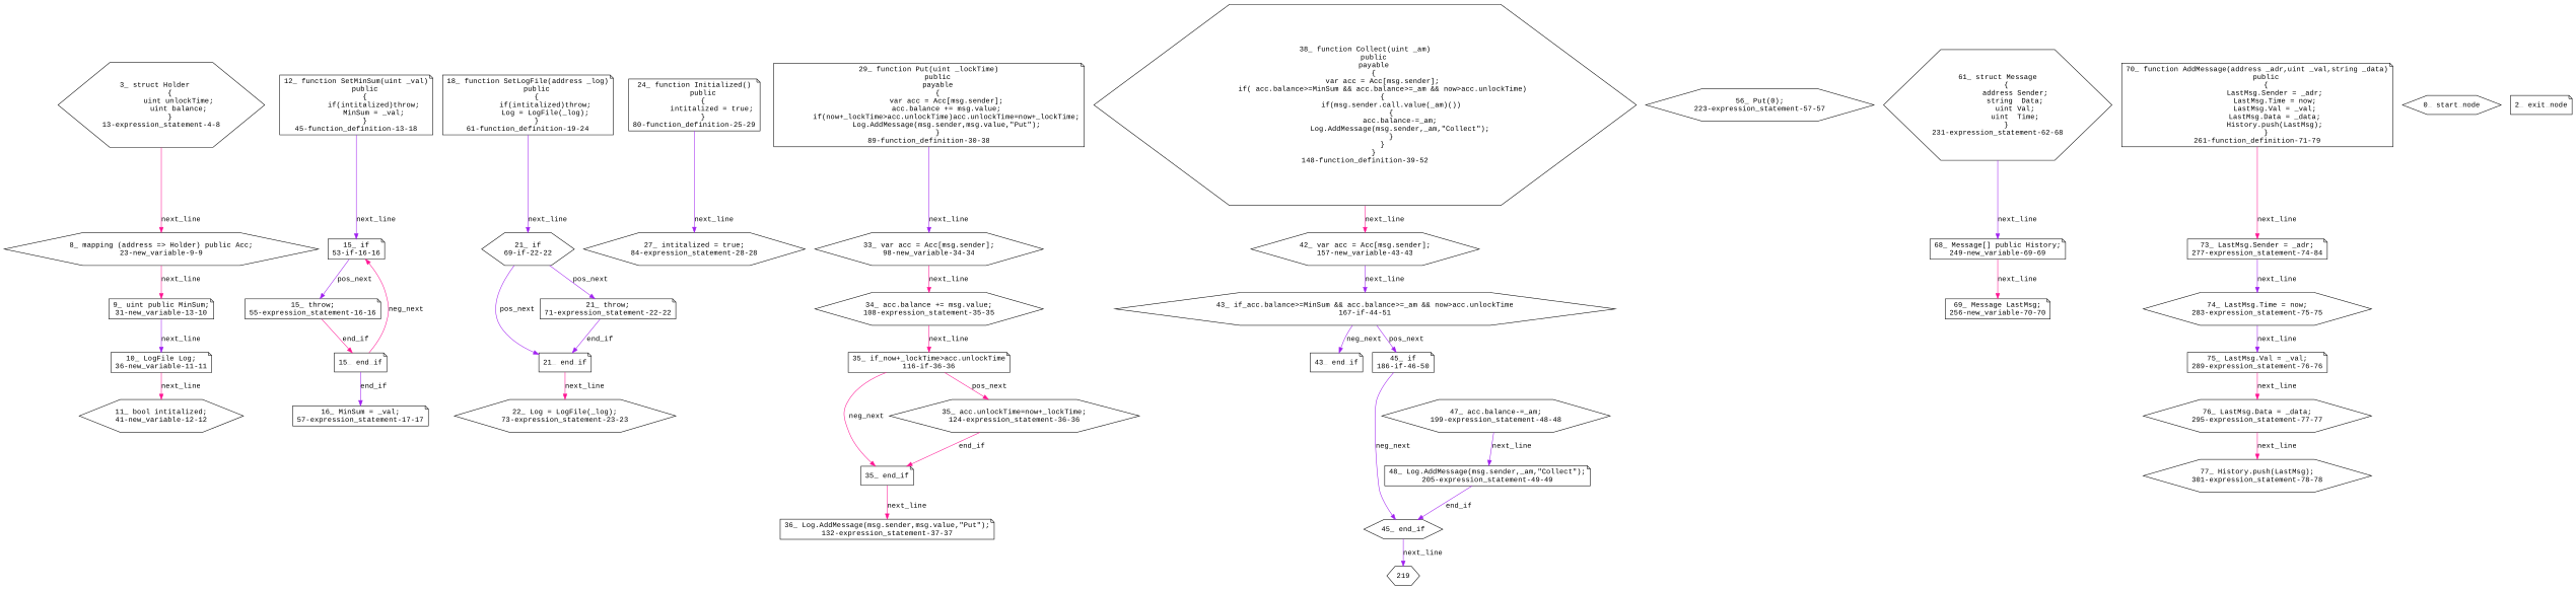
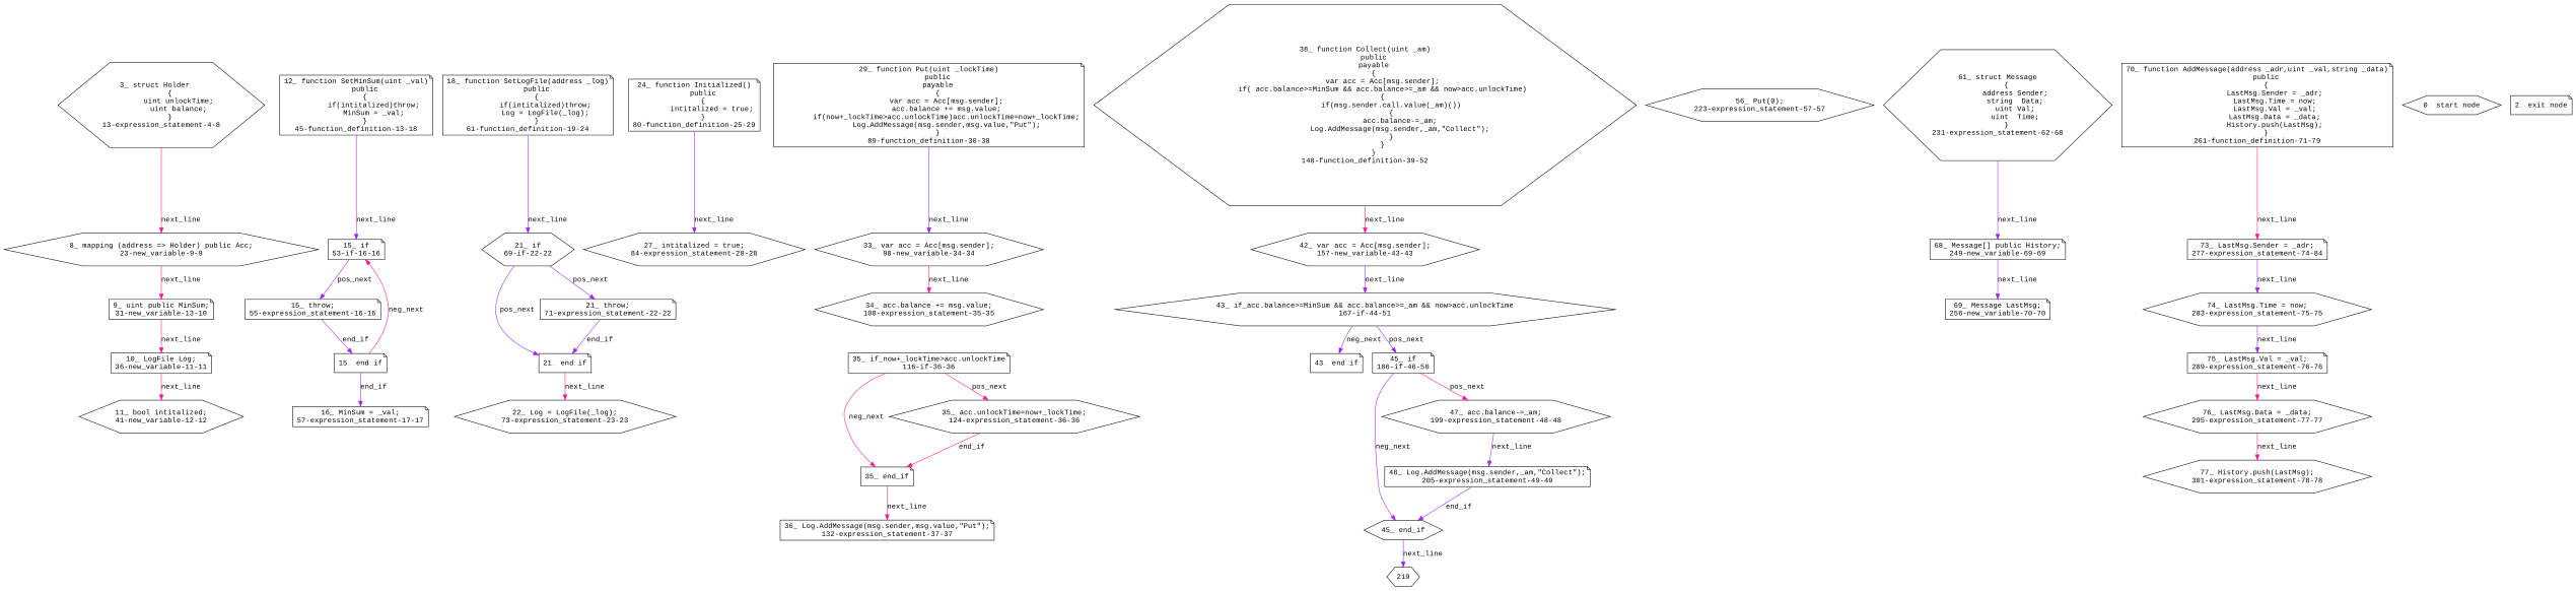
  digraph {
    fontname="Liberation Mono"
    node [fontname="Liberation Mono" shape=note type_label=expression_statement]
    edge [color=purple controlflow_type=next_line edge_type=CFG_edge fontname="Liberation Mono"]
    n1 [label="3_ struct Holder   \n    {\n        uint unlockTime;\n        uint balance;\n    }\n13-expression_statement-4-8" method="Holder()" shape=hexagon]
    n2 [label="8_ mapping (address => Holder) public Acc;\n23-new_variable-9-9" shape=hexagon type_label=new_variable]
    n3 [label="9_ uint public MinSum;\n31-new_variable-13-10" type_label=new_variable]
    n4 [label="10_ LogFile Log;\n36-new_variable-11-11" type_label=new_variable]
    n5 [label="11_ bool intitalized;\n41-new_variable-12-12" shape=hexagon type_label=new_variable]
    n6 [label="12_ function SetMinSum(uint _val)\n    public\n    {\n        if(intitalized)throw;\n        MinSum = _val;\n    }\n45-function_definition-13-18" method="SetMinSum(uint _val)" type_label=function_definition]
    n7 [label="15_ if\n53-if-16-16" method="SetMinSum(uint _val)" type_label=if]
    n8 [label="15_ throw;\n55-expression_statement-16-16" method="SetMinSum(uint _val)"]
    n9 [label="15_ end_if" method="SetMinSum(uint _val)" type_label=end_if]
    n10 [label="16_ MinSum = _val;\n57-expression_statement-17-17" method="SetMinSum(uint _val)"]
    n11 [label="18_ function SetLogFile(address _log)\n    public\n    {\n        if(intitalized)throw;\n        Log = LogFile(_log);\n    }\n61-function_definition-19-24" method="SetLogFile(address _log)" type_label=function_definition]
    n12 [label="21_ if\n69-if-22-22" method="SetLogFile(address _log)" shape=hexagon type_label=if]
    n13 [label="21_ end_if" method="SetLogFile(address _log)" type_label=end_if]
    n14 [label="21_ throw;\n71-expression_statement-22-22" method="SetLogFile(address _log)"]
    n15 [label="22_ Log = LogFile(_log);\n73-expression_statement-23-23" method="SetLogFile(address _log)" shape=hexagon]
    n16 [label="24_ function Initialized()\n    public\n    {\n        intitalized = true;\n    }\n80-function_definition-25-29" method="Initialized()" type_label=function_definition]
    n17 [label="27_ intitalized = true;\n84-expression_statement-28-28" method="Initialized()" shape=hexagon]
    n18 [label="29_ function Put(uint _lockTime)\n    public\n    payable\n    {\n        var acc = Acc[msg.sender];\n        acc.balance += msg.value;\n        if(now+_lockTime>acc.unlockTime)acc.unlockTime=now+_lockTime;\n        Log.AddMessage(msg.sender,msg.value,\"Put\");\n    }\n89-function_definition-30-38" method="Put(uint _lockTime)" type_label=function_definition]
    n19 [label="33_ var acc = Acc[msg.sender];\n98-new_variable-34-34" method="Put(uint _lockTime)" shape=hexagon type_label=new_variable]
    n20 [label="34_ acc.balance += msg.value;\n108-expression_statement-35-35" method="Put(uint _lockTime)" shape=hexagon]
    n21 [label="35_ if_now+_lockTime>acc.unlockTime\n116-if-36-36" method="Put(uint _lockTime)" type_label=if]
    n22 [label="35_ end_if" method="Put(uint _lockTime)" type_label=end_if]
    n23 [label="35_ acc.unlockTime=now+_lockTime;\n124-expression_statement-36-36" method="Put(uint _lockTime)" shape=hexagon]
    n24 [label="36_ Log.AddMessage(msg.sender,msg.value,\"Put\");\n132-expression_statement-37-37" method="Put(uint _lockTime)"]
    n25 [label="38_ function Collect(uint _am)\n    public\n    payable\n    {\n        var acc = Acc[msg.sender];\n        if( acc.balance>=MinSum && acc.balance>=_am && now>acc.unlockTime)\n        {\n            if(msg.sender.call.value(_am)())\n            {\n                acc.balance-=_am;\n                Log.AddMessage(msg.sender,_am,\"Collect\");\n            }\n        }\n    }\n148-function_definition-39-52" method="Collect(uint _am)" shape=hexagon type_label=function_definition]
    n26 [label="42_ var acc = Acc[msg.sender];\n157-new_variable-43-43" method="Collect(uint _am)" shape=hexagon type_label=new_variable]
    n27 [label="43_ if_acc.balance>=MinSum && acc.balance>=_am && now>acc.unlockTime\n167-if-44-51" method="Collect(uint _am)" shape=hexagon type_label=if]
    n28 [label="43_ end_if" method="Collect(uint _am)" type_label=end_if]
    n29 [label="45_ if\n186-if-46-50" method="Collect(uint _am)" type_label=if]
    n30 [label="45_ end_if" method="Collect(uint _am)" shape=hexagon type_label=end_if]
    n31 [label="47_ acc.balance-=_am;\n199-expression_statement-48-48" method="Collect(uint _am)" shape=hexagon]
    219 [shape=hexagon type_label=""]
    n33 [label="48_ Log.AddMessage(msg.sender,_am,\"Collect\");\n205-expression_statement-49-49" method="Collect(uint _am)"]
    n34 [label="56_ Put(0);\n223-expression_statement-57-57" shape=hexagon]
    n35 [label="61_ struct Message\n    {\n        address Sender;\n        string  Data;\n        uint Val;\n        uint  Time;\n    }\n231-expression_statement-62-68" method="Message()" shape=hexagon]
    n36 [label="68_ Message[] public History;\n249-new_variable-69-69" type_label=new_variable]
    n37 [label="69_ Message LastMsg;\n256-new_variable-70-70" type_label=new_variable]
    n38 [label="70_ function AddMessage(address _adr,uint _val,string _data)\n    public\n    {\n        LastMsg.Sender = _adr;\n        LastMsg.Time = now;\n        LastMsg.Val = _val;\n        LastMsg.Data = _data;\n        History.push(LastMsg);\n    }\n261-function_definition-71-79" method="AddMessage(address _adr,uint _val,string _data)" type_label=function_definition]
    n39 [label="73_ LastMsg.Sender = _adr;\n277-expression_statement-74-84" method="AddMessage(address _adr,uint _val,string _data)"]
    n40 [label="74_ LastMsg.Time = now;\n283-expression_statement-75-75" method="AddMessage(address _adr,uint _val,string _data)" shape=hexagon]
    n41 [label="75_ LastMsg.Val = _val;\n289-expression_statement-76-76" method="AddMessage(address _adr,uint _val,string _data)"]
    n42 [label="76_ LastMsg.Data = _data;\n295-expression_statement-77-77" method="AddMessage(address _adr,uint _val,string _data)" shape=hexagon]
    n43 [label="77_ History.push(LastMsg);\n301-expression_statement-78-78" method="AddMessage(address _adr,uint _val,string _data)" shape=hexagon]
    n44 [label="0_ start_node" shape=hexagon type_label=start]
    n45 [label="2_ exit_node" type_label=exit]
    n1 -> n2 [color=deeppink label=next_line]
    n2 -> n3 [color=deeppink label=next_line]
-   n3 -> n4 [label=next_line]
+   n3 -> n4 [color=deeppink label=next_line]
    n4 -> n5 [color=deeppink label=next_line]
    n6 -> n7 [label=next_line]
    n7 -> n8 [controlflow_type=pos_next label=pos_next]
-   n8 -> n9 [color=deeppink controlflow_type=end_if label=end_if]
+   n8 -> n9 [controlflow_type=end_if label=end_if]
    n9 -> n7 [color=deeppink controlflow_type=neg_next label=neg_next]
    n9 -> n10 [label=end_if]
    n11 -> n12 [label=next_line]
    n12 -> n13 [controlflow_type=neg_next label=pos_next]
    n12 -> n14 [controlflow_type=pos_next label=pos_next]
    n13 -> n15 [color=deeppink label=next_line]
    n14 -> n13 [controlflow_type=end_if label=end_if]
    n16 -> n17 [label=next_line]
    n18 -> n19 [label=next_line]
    n19 -> n20 [color=deeppink label=next_line]
-   n20 -> n21 [color=deeppink label=next_line]
    n21 -> n22 [color=deeppink controlflow_type=neg_next label=neg_next]
    n21 -> n23 [color=deeppink controlflow_type=pos_next label=pos_next]
    n22 -> n24 [color=deeppink label=next_line]
    n23 -> n22 [color=deeppink controlflow_type=end_if label=end_if]
    n25 -> n26 [color=deeppink label=next_line]
    n26 -> n27 [label=next_line]
    n27 -> n28 [controlflow_type=neg_next label=neg_next]
    n27 -> n29 [controlflow_type=pos_next label=pos_next]
    n29 -> n30 [controlflow_type=neg_next label=neg_next]
+   n29 -> n31 [color=deeppink controlflow_type=pos_next label=pos_next]
    n30 -> 219 [label=next_line]
    n31 -> n33 [label=next_line]
    n33 -> n30 [controlflow_type=end_if label=end_if]
    n35 -> n36 [label=next_line]
-   n36 -> n37 [color=deeppink label=next_line]
+   n36 -> n37 [label=next_line]
    n38 -> n39 [color=deeppink label=next_line]
    n39 -> n40 [label=next_line]
    n40 -> n41 [label=next_line]
    n41 -> n42 [color=deeppink label=next_line]
    n42 -> n43 [color=deeppink label=next_line]
  }
